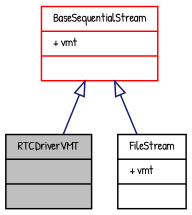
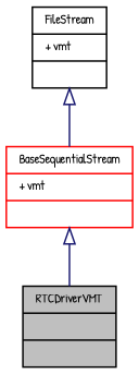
  digraph {
    fontname="Patrick Hand"
    node [color=black fontname="Patrick Hand" fontsize=8 shape=record]
    edge [arrowtail=onormal color=midnightblue dir=back fontname="Patrick Hand" fontsize=8 labelfontname=Helvetica labelfontsize=8 style=solid]
    n1 [fillcolor=grey75 fontcolor=black height=0.2 label="{RTCDriverVMT\n||}" style=filled width=0.4]
    n2 [height=0.2 label="{FileStream\n|+ vmt\l|}" width=0.4]
    n3 [color=red height=0.2 label="{BaseSequentialStream\n|+ vmt\l|}" width=0.4]
    n3 -> n1
-   n3 -> n2
+   n2 -> n3
  }
